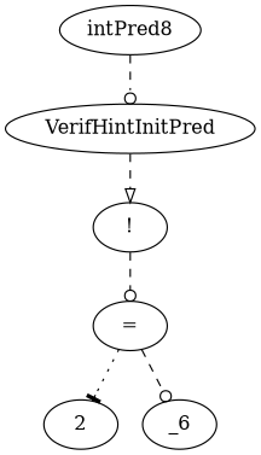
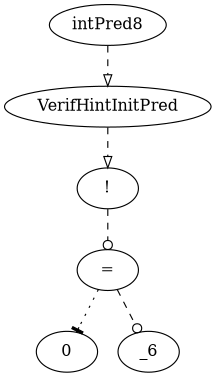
  digraph {
    edge [arrowhead=onormal style=dashed]
    n1 [label=intPred8]
    n2 [label=VerifHintInitPred]
    n3 [label="!"]
    n4 [label="="]
-   n5 [label=2]
+   n5 [label=0]
    n6 [label=_6]
-   n1 -> n2 [arrowhead=odot]
+   n1 -> n2
    n2 -> n3
    n3 -> n4 [arrowhead=odot]
    n4 -> n5 [arrowhead=tee style=dotted]
    n4 -> n6 [arrowhead=odot]
  }
